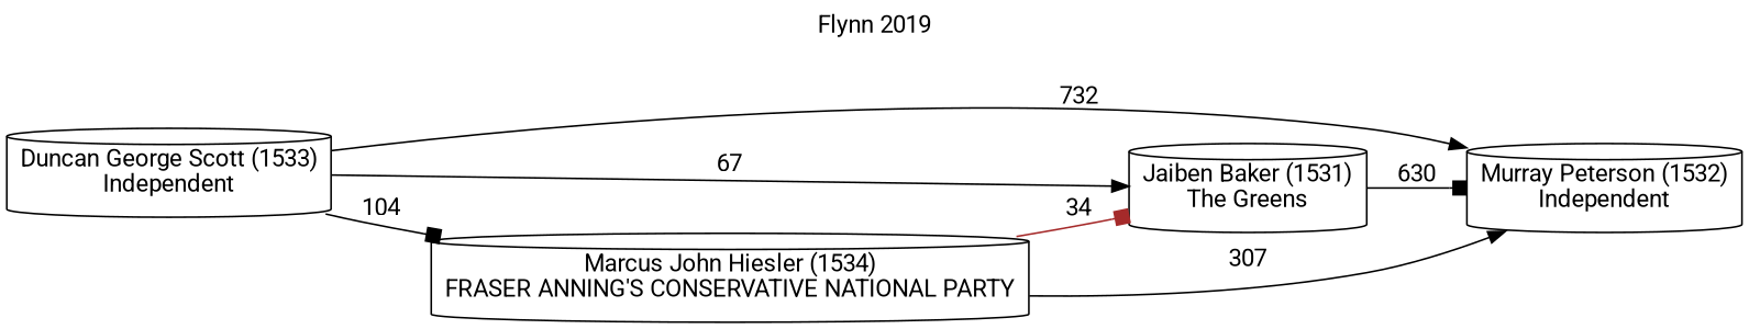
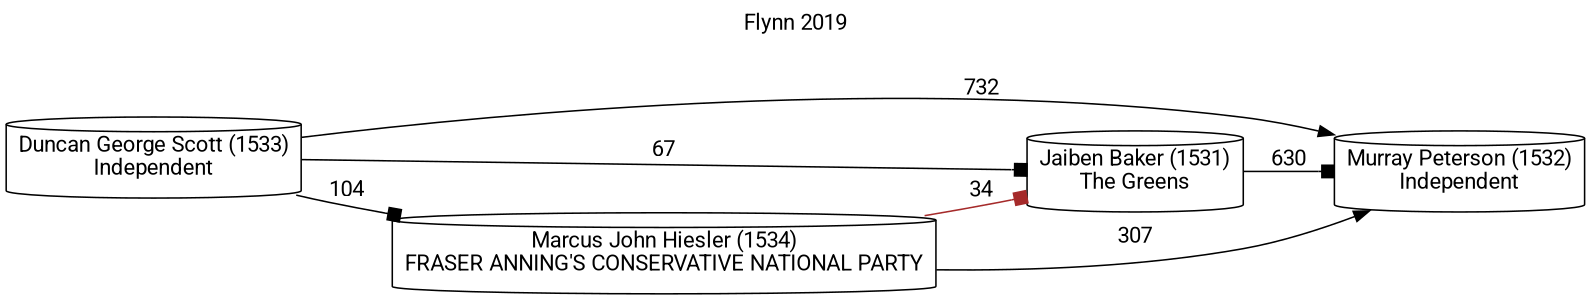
  digraph {
    fontname=Roboto
    label="Flynn 2019"
    labelloc=t
    mclimit=10
    rankdir=LR
    node [fontname=Roboto shape=cylinder]
    edge [arrowhead=box color=black fontname=Roboto]
    n1 [label="Murray Peterson (1532)\nIndependent"]
    n2 [label="Jaiben Baker (1531)\nThe Greens"]
    n3 [label="Marcus John Hiesler (1534)\nFRASER ANNING'S CONSERVATIVE NATIONAL PARTY"]
    n4 [label="Duncan George Scott (1533)\nIndependent"]
    n2 -> n1 [label=630]
    n3 -> n1 [arrowhead=normal label=307]
    n3 -> n2 [color=brown label=34]
    n4 -> n1 [arrowhead=normal label=732]
-   n4 -> n2 [arrowhead=normal label=67]
+   n4 -> n2 [label=67]
    n4 -> n3 [label=104]
  }
